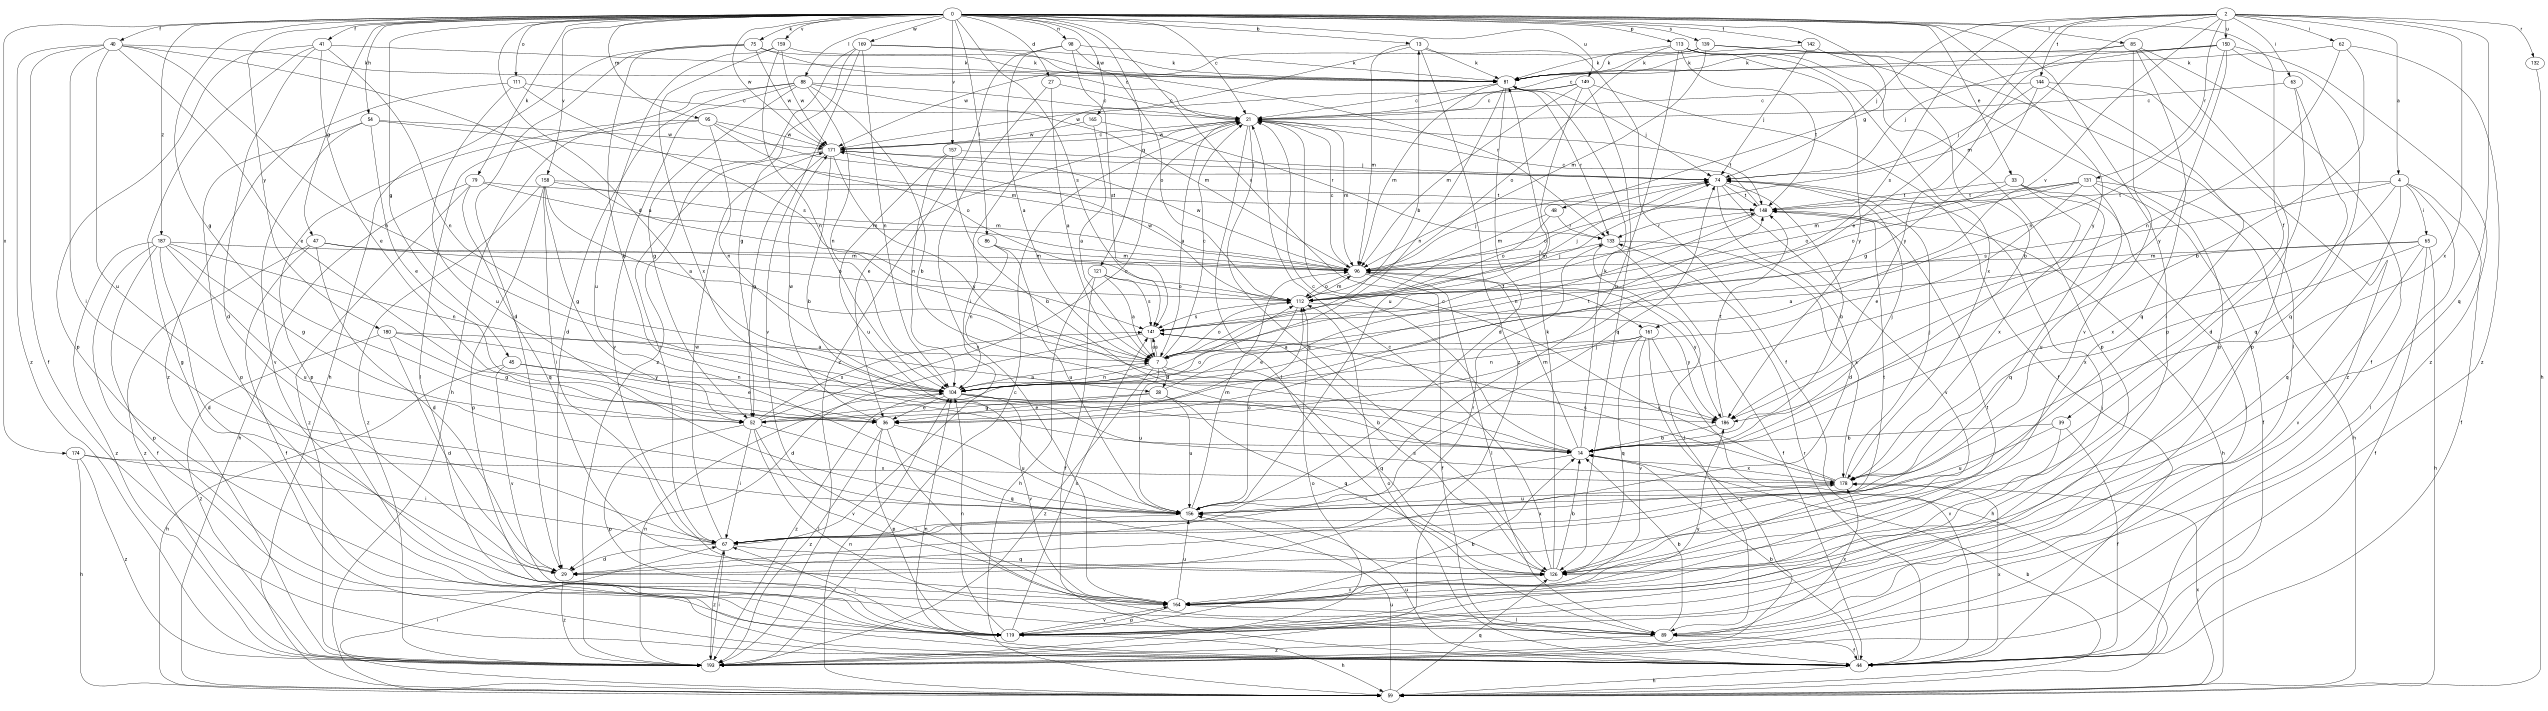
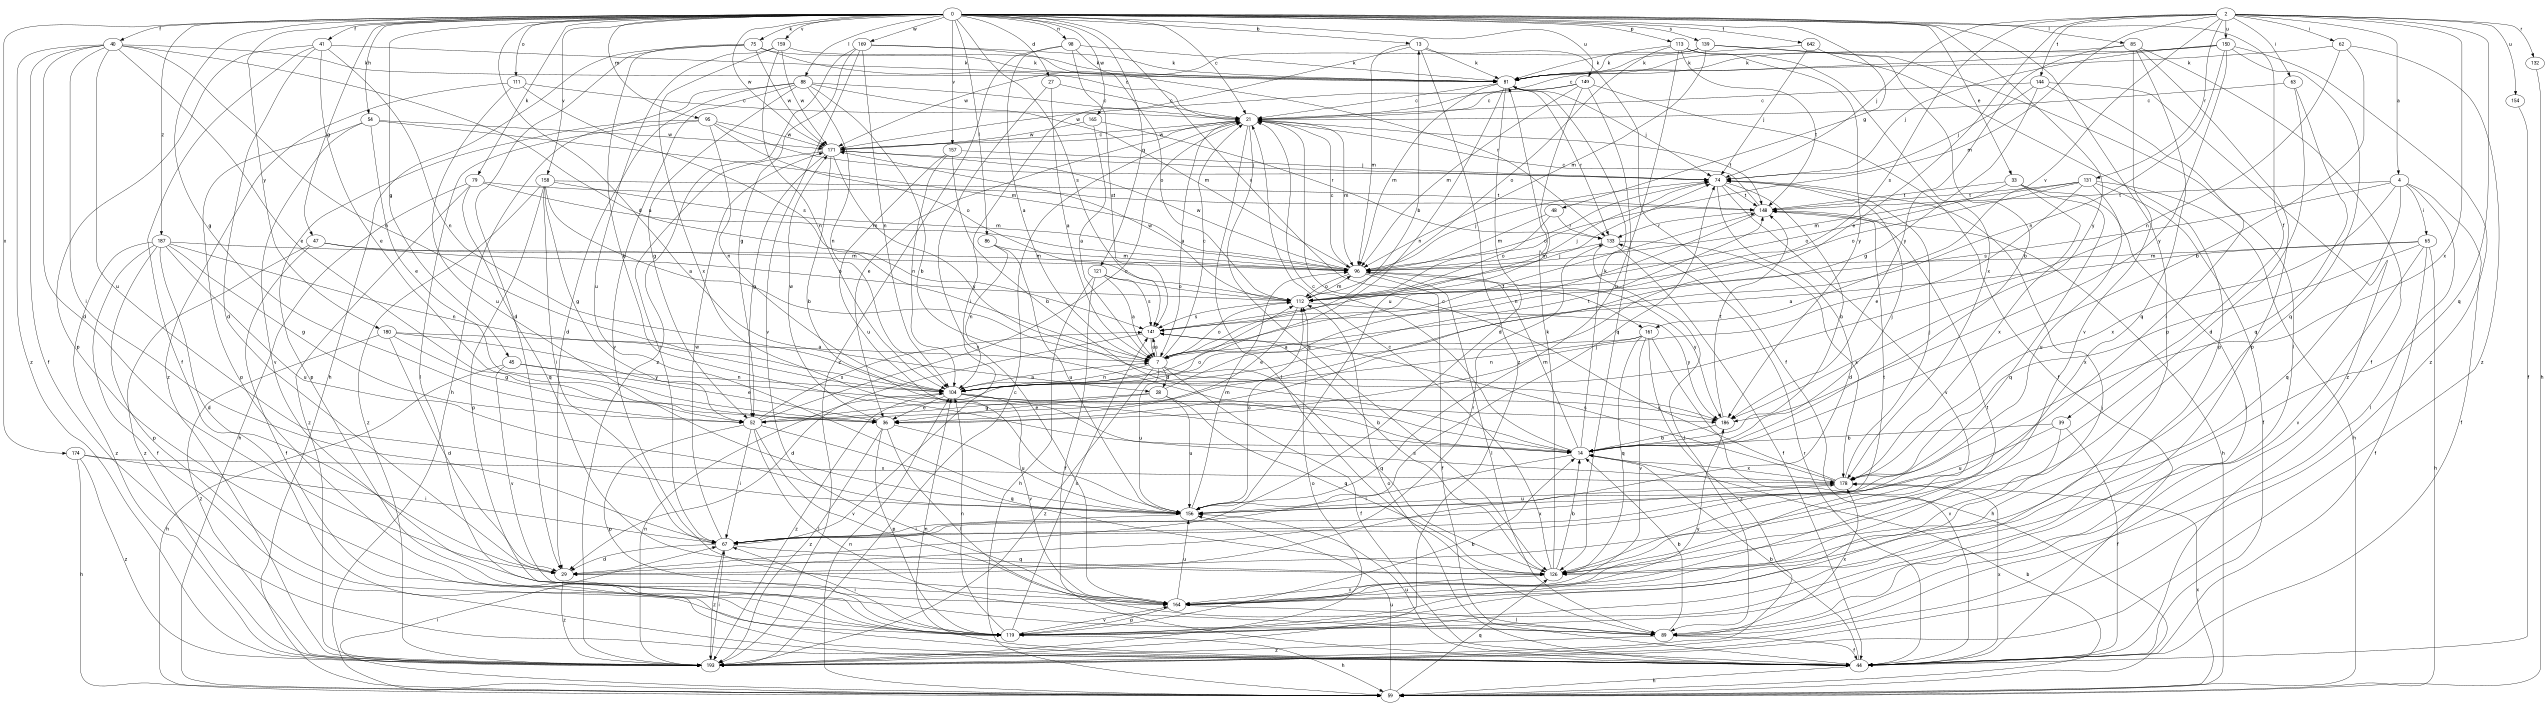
  strict digraph {
    fontname=Roboto
    node [fontname=Roboto]
    edge [fontname=Roboto]
    0
    13
    21
    27
    28
    33
    39
    40
    41
    45
    47
    48
    52
    54
    75
    79
    85
    86
    88
    95
    98
    111
    113
    119
    121
    139
    141
-   142
+   142 [label=642]
    149
    157
    158
    159
    161
    165
    169
    171
    174
    180
    186
    187
    81
    96
    44
    193
    67
    36
    126
    89
    148
    7
    164
    156
    178
    112
    14
    104
    29
    59
    133
    74
    2
    4
    62
    63
    131
    132
    144
    150
+   154
    65
    0 -> 13 [label=b]
    0 -> 21 [label=c]
    0 -> 27 [label=d]
    0 -> 28 [label=d]
    0 -> 33 [label=e]
    0 -> 39 [label=f]
    0 -> 40 [label=f]
    0 -> 41 [label=f]
    0 -> 45 [label=g]
    0 -> 47 [label=g]
    0 -> 48 [label=g]
    0 -> 52 [label=g]
    0 -> 54 [label=h]
    0 -> 75 [label=k]
    0 -> 79 [label=k]
    0 -> 85 [label=l]
    0 -> 86 [label=l]
    0 -> 88 [label=l]
    0 -> 95 [label=m]
    0 -> 98 [label=n]
    0 -> 111 [label=o]
    0 -> 113 [label=p]
    0 -> 119 [label=p]
    0 -> 121 [label=q]
    0 -> 139 [label=s]
    0 -> 141 [label=s]
    0 -> 142 [label=t]
    0 -> 149 [label=u]
    0 -> 157 [label=v]
    0 -> 158 [label=v]
    0 -> 159 [label=v]
    0 -> 161 [label=v]
    0 -> 165 [label=w]
    0 -> 169 [label=w]
    0 -> 171 [label=w]
    0 -> 174 [label=x]
    0 -> 180 [label=y]
    0 -> 186 [label=y]
    0 -> 187 [label=z]
    13 -> 81 [label=k]
    13 -> 96 [label=m]
    13 -> 44 [label=f]
    13 -> 193 [label=z]
    13 -> 67 [label=i]
    21 -> 171 [label=w]
    21 -> 96 [label=m]
    21 -> 36 [label=e]
    21 -> 126 [label=q]
    21 -> 89 [label=l]
    21 -> 148 [label=t]
    21 -> 7 [label=a]
    27 -> 21 [label=c]
    27 -> 7 [label=a]
    27 -> 164 [label=v]
    28 -> 52 [label=g]
    28 -> 36 [label=e]
    28 -> 126 [label=q]
    28 -> 148 [label=t]
    28 -> 156 [label=u]
    33 -> 126 [label=q]
    33 -> 89 [label=l]
    33 -> 148 [label=t]
    33 -> 178 [label=x]
    33 -> 112 [label=o]
    39 -> 44 [label=f]
    39 -> 164 [label=v]
    39 -> 156 [label=u]
    39 -> 14 [label=b]
    40 -> 81 [label=k]
    40 -> 44 [label=f]
    40 -> 193 [label=z]
    40 -> 67 [label=i]
    40 -> 36 [label=e]
    40 -> 7 [label=a]
    40 -> 156 [label=u]
    40 -> 104 [label=n]
    41 -> 119 [label=p]
    41 -> 81 [label=k]
-   41 -> 44 [label=g]
+   41 -> 44 [label=f]
    41 -> 36 [label=e]
    41 -> 104 [label=n]
    41 -> 29 [label=d]
    45 -> 36 [label=e]
    45 -> 164 [label=v]
    45 -> 104 [label=n]
    45 -> 59 [label=h]
    47 -> 96 [label=m]
    47 -> 44 [label=f]
    47 -> 193 [label=z]
    47 -> 112 [label=o]
-   47 -> 29 [label=d]
+   40 -> 29 [label=d]
    48 -> 96 [label=m]
    48 -> 112 [label=o]
    48 -> 133 [label=r]
    52 -> 21 [label=c]
    52 -> 119 [label=p]
    52 -> 141 [label=s]
    52 -> 67 [label=i]
    52 -> 126 [label=q]
    52 -> 89 [label=l]
    52 -> 164 [label=v]
    52 -> 112 [label=o]
    54 -> 119 [label=p]
    54 -> 171 [label=w]
    54 -> 96 [label=m]
    54 -> 36 [label=e]
    54 -> 164 [label=v]
    75 -> 21 [label=c]
    75 -> 171 [label=w]
    75 -> 81 [label=k]
    75 -> 14 [label=b]
    75 -> 29 [label=d]
    75 -> 59 [label=h]
    79 -> 96 [label=m]
    79 -> 193 [label=z]
    79 -> 126 [label=q]
    79 -> 148 [label=t]
    79 -> 59 [label=h]
    85 -> 119 [label=p]
    85 -> 186 [label=y]
    85 -> 81 [label=k]
    85 -> 44 [label=f]
    85 -> 126 [label=q]
    85 -> 164 [label=v]
    86 -> 96 [label=m]
    86 -> 156 [label=u]
    86 -> 104 [label=n]
    88 -> 21 [label=c]
    88 -> 52 [label=g]
    88 -> 96 [label=m]
    88 -> 164 [label=v]
    88 -> 14 [label=b]
    88 -> 104 [label=n]
    88 -> 29 [label=d]
    88 -> 59 [label=h]
    95 -> 119 [label=p]
    95 -> 171 [label=w]
    95 -> 89 [label=l]
    95 -> 112 [label=o]
    95 -> 104 [label=n]
    95 -> 74 [label=j]
    98 -> 141 [label=s]
    98 -> 81 [label=k]
    98 -> 193 [label=z]
    98 -> 7 [label=a]
    98 -> 112 [label=o]
    111 -> 21 [label=c]
    111 -> 141 [label=s]
    111 -> 193 [label=z]
    111 -> 156 [label=u]
-   113 -> 119 [label=p]
    113 -> 186 [label=y]
    113 -> 81 [label=k]
    113 -> 148 [label=t]
    113 -> 156 [label=u]
    113 -> 178 [label=x]
    113 -> 112 [label=o]
    119 -> 141 [label=s]
    119 -> 186 [label=y]
    119 -> 67 [label=i]
    119 -> 164 [label=v]
    119 -> 14 [label=b]
    119 -> 104 [label=n]
    119 -> 59 [label=h]
    119 -> 74 [label=j]
    121 -> 141 [label=s]
    121 -> 44 [label=f]
    121 -> 7 [label=a]
    121 -> 112 [label=o]
    121 -> 59 [label=h]
    139 -> 171 [label=w]
    139 -> 81 [label=k]
    139 -> 96 [label=m]
    139 -> 89 [label=l]
    139 -> 14 [label=b]
    141 -> 7 [label=a]
    141 -> 29 [label=d]
    141 -> 74 [label=j]
    142 -> 119 [label=p]
    142 -> 81 [label=k]
    142 -> 74 [label=j]
    149 -> 21 [label=c]
    149 -> 171 [label=w]
    149 -> 96 [label=m]
    149 -> 44 [label=f]
    149 -> 126 [label=q]
    149 -> 156 [label=u]
    157 -> 156 [label=u]
    157 -> 14 [label=b]
    157 -> 104 [label=n]
    157 -> 74 [label=j]
    158 -> 52 [label=g]
    158 -> 119 [label=p]
    158 -> 96 [label=m]
    158 -> 193 [label=z]
    158 -> 67 [label=i]
    158 -> 148 [label=t]
    158 -> 7 [label=a]
    159 -> 171 [label=w]
    159 -> 81 [label=k]
    159 -> 156 [label=u]
    159 -> 178 [label=x]
    159 -> 104 [label=n]
    161 -> 193 [label=z]
    161 -> 126 [label=q]
    161 -> 7 [label=a]
    161 -> 164 [label=v]
    161 -> 104 [label=n]
    161 -> 59 [label=h]
    165 -> 171 [label=w]
    165 -> 7 [label=a]
    165 -> 133 [label=r]
    169 -> 52 [label=g]
    169 -> 81 [label=k]
    169 -> 193 [label=z]
    169 -> 164 [label=v]
    169 -> 104 [label=n]
    169 -> 133 [label=r]
    171 -> 21 [label=c]
    171 -> 52 [label=g]
    171 -> 186 [label=y]
    171 -> 67 [label=i]
    171 -> 14 [label=b]
    171 -> 74 [label=j]
    174 -> 193 [label=z]
    174 -> 67 [label=i]
    174 -> 178 [label=x]
    174 -> 59 [label=h]
    180 -> 52 [label=g]
    180 -> 186 [label=y]
    180 -> 193 [label=z]
    180 -> 7 [label=a]
    180 -> 29 [label=d]
    186 -> 148 [label=t]
    186 -> 14 [label=b]
    187 -> 52 [label=g]
    187 -> 119 [label=p]
    187 -> 96 [label=m]
    187 -> 44 [label=f]
    187 -> 193 [label=z]
    187 -> 156 [label=u]
    187 -> 104 [label=n]
    187 -> 29 [label=d]
    81 -> 21 [label=c]
    81 -> 96 [label=m]
    81 -> 104 [label=n]
    81 -> 29 [label=d]
    81 -> 133 [label=r]
    81 -> 74 [label=j]
    96 -> 21 [label=c]
    96 -> 171 [label=w]
    96 -> 186 [label=y]
    96 -> 44 [label=f]
    96 -> 89 [label=l]
    96 -> 112 [label=o]
    96 -> 74 [label=j]
    44 -> 156 [label=u]
    44 -> 178 [label=x]
    44 -> 112 [label=o]
    44 -> 14 [label=b]
    44 -> 104 [label=n]
    44 -> 59 [label=h]
    44 -> 133 [label=r]
    193 -> 21 [label=c]
    193 -> 67 [label=i]
    193 -> 112 [label=o]
    193 -> 104 [label=n]
    67 -> 171 [label=w]
    67 -> 193 [label=z]
    67 -> 126 [label=q]
    67 -> 148 [label=t]
    67 -> 178 [label=x]
    67 -> 29 [label=d]
    36 -> 119 [label=p]
    36 -> 171 [label=w]
    36 -> 193 [label=z]
    36 -> 89 [label=l]
    36 -> 156 [label=u]
    126 -> 21 [label=c]
    126 -> 141 [label=s]
    126 -> 81 [label=k]
    126 -> 164 [label=v]
    126 -> 14 [label=b]
    89 -> 44 [label=f]
    89 -> 193 [label=z]
    89 -> 178 [label=x]
    89 -> 14 [label=b]
    148 -> 21 [label=c]
    148 -> 104 [label=n]
    148 -> 59 [label=h]
    148 -> 133 [label=r]
    7 -> 13 [label=b]
    7 -> 21 [label=c]
    7 -> 28 [label=d]
    7 -> 141 [label=s]
+   7 -> 44 [label=f]
    7 -> 193 [label=z]
    7 -> 126 [label=q]
    7 -> 148 [label=t]
    7 -> 156 [label=u]
    7 -> 112 [label=o]
    7 -> 104 [label=n]
    164 -> 119 [label=p]
    164 -> 89 [label=l]
    164 -> 148 [label=t]
    164 -> 156 [label=u]
    156 -> 96 [label=m]
    156 -> 67 [label=i]
    156 -> 112 [label=o]
    156 -> 74 [label=j]
    178 -> 21 [label=c]
    178 -> 141 [label=s]
    178 -> 156 [label=u]
    178 -> 74 [label=j]
    112 -> 141 [label=s]
    112 -> 171 [label=w]
    112 -> 186 [label=y]
    112 -> 96 [label=m]
    112 -> 36 [label=e]
    112 -> 74 [label=j]
    14 -> 21 [label=c]
    14 -> 81 [label=k]
    14 -> 96 [label=m]
    14 -> 67 [label=i]
    14 -> 178 [label=x]
    14 -> 74 [label=j]
    104 -> 186 [label=y]
    104 -> 193 [label=z]
    104 -> 36 [label=e]
    104 -> 7 [label=a]
    104 -> 164 [label=v]
    104 -> 14 [label=b]
    29 -> 193 [label=z]
    29 -> 133 [label=r]
    59 -> 67 [label=i]
    59 -> 126 [label=q]
    59 -> 156 [label=u]
    59 -> 178 [label=x]
    59 -> 14 [label=b]
    59 -> 104 [label=n]
    133 -> 96 [label=m]
    133 -> 44 [label=f]
    133 -> 89 [label=l]
    133 -> 178 [label=x]
    74 -> 148 [label=t]
    74 -> 164 [label=v]
    74 -> 112 [label=o]
    74 -> 14 [label=b]
    74 -> 29 [label=d]
    2 -> 141 [label=s]
    2 -> 161 [label=v]
    2 -> 96 [label=m]
    2 -> 36 [label=e]
    2 -> 126 [label=q]
    2 -> 178 [label=x]
    2 -> 74 [label=j]
    2 -> 4 [label=a]
    2 -> 62 [label=i]
    2 -> 63 [label=i]
    2 -> 131 [label=r]
    2 -> 132 [label=r]
    2 -> 144 [label=t]
    2 -> 150 [label=u]
+   2 -> 154 [label=u]
    4 -> 141 [label=s]
    4 -> 44 [label=f]
    4 -> 126 [label=q]
    4 -> 89 [label=l]
    4 -> 148 [label=t]
    4 -> 178 [label=x]
    4 -> 65 [label=i]
    62 -> 81 [label=k]
    62 -> 193 [label=z]
    62 -> 14 [label=b]
    62 -> 104 [label=n]
    63 -> 21 [label=c]
    63 -> 126 [label=q]
    63 -> 29 [label=d]
    131 -> 96 [label=m]
    131 -> 44 [label=f]
    131 -> 36 [label=e]
    131 -> 148 [label=t]
    131 -> 156 [label=u]
    131 -> 112 [label=o]
    131 -> 59 [label=h]
    132 -> 59 [label=h]
    144 -> 21 [label=c]
    144 -> 52 [label=g]
    144 -> 193 [label=z]
    144 -> 67 [label=i]
    144 -> 74 [label=j]
    150 -> 21 [label=c]
    150 -> 186 [label=y]
    150 -> 81 [label=k]
    150 -> 193 [label=z]
    150 -> 126 [label=q]
    150 -> 104 [label=n]
    150 -> 74 [label=j]
+   154 -> 44 [label=f]
    65 -> 96 [label=m]
    65 -> 44 [label=f]
    65 -> 7 [label=a]
    65 -> 164 [label=v]
    65 -> 178 [label=x]
    65 -> 59 [label=h]
  }
